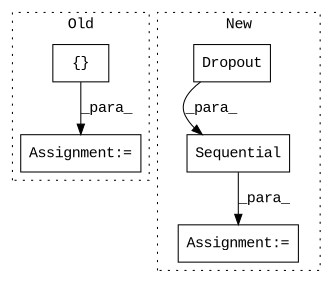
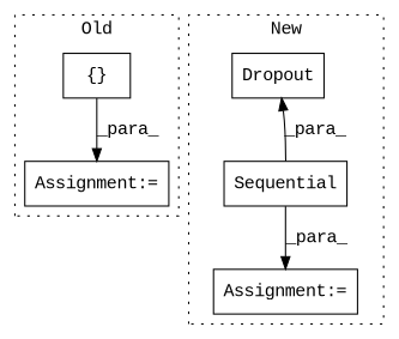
  digraph {
    fontname="Liberation Mono"
    node [a=7 l=1 shape=box fontname="Liberation Mono"]
    edge [fontname="Liberation Mono"]
    n1 [a=4 l=2 label="{}" s=3363]
    n2 [label="Assignment:=" s=3353]
    n3 [a=32 l="8,1" label=Dropout s="3152,3163"]
    n4 [label="Assignment:=" s=2936]
    n5 [a=32 l="11,1" label=Sequential s="2946,3235"]
    subgraph cluster_1 {
      label=Old
      style=dotted
      n1
      n2
    }
    subgraph cluster_2 {
      label=New
      style=dotted
      n3
      n4
      n5
    }
    n1 -> n2 [label=_para_]
-   n3 -> n5 [label=_para_]
+   n5 -> n3 [label=_para_]
    n5 -> n4 [label=_para_]
  }
